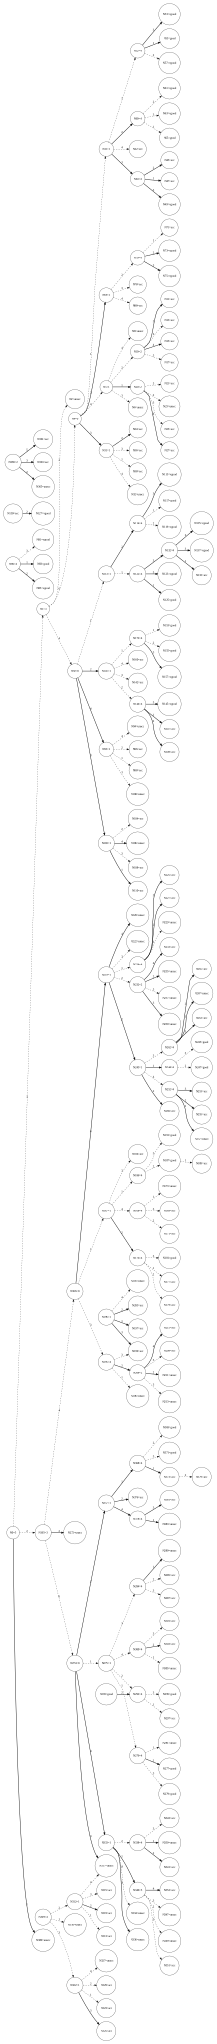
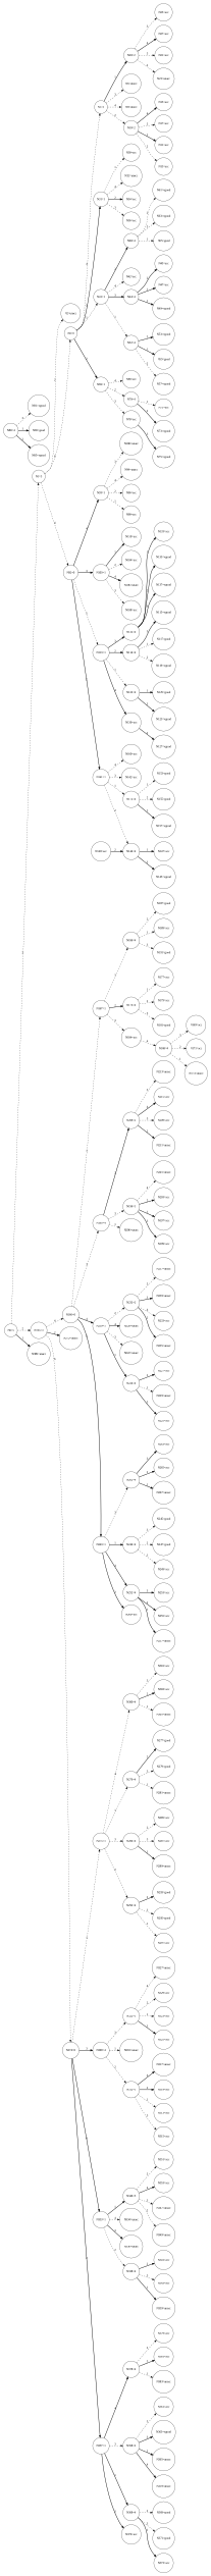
  digraph {
    fontname="Liberation Serif"
    rankdir=LR
    node [fontname="Liberation Serif" shape=circle]
    edge [fontname="Liberation Serif" style=dashed]
    "N0=5"
    "N1=3"
    "N165=3"
    "N389=unacc"
    "N2=unacc"
    "N4=0"
    "N92=0"
    "N166=0"
    "N272=unacc"
    "N274=0"
    "N5=1"
    "N31=1"
    "N41=1"
    "N69=1"
    "N93=1"
    "N103=1"
    "N113=1"
    "N141=1"
    "N6=unacc"
    "N8=unacc"
    "N10=2"
    "N20=2"
    "N32=unacc"
    "N34=acc"
    "N36=acc"
    "N38=acc"
    "N42=acc"
    "N44=4"
    "N52=4"
    "N60=4"
    "N70=4"
    "N78=acc"
    "N88=acc"
    "N11=acc"
    "N13=acc"
    "N15=acc"
    "N17=acc"
    "N21=acc"
    "N23=unacc"
    "N25=acc"
    "N27=acc"
    n42 [label="N45=acc"]
    "N47=acc"
    "N49=vgood"
    "N53=vgood"
    "N55=good"
    "N57=vgood"
    "N61=vgood"
    "N63=vgood"
    "N65=good"
    "N71=acc"
    "N73=vgood"
    "N75=vgood"
    "N80=4"
    "N81=vgood"
    "N83=good"
    "N85=vgood"
    "N94=unacc"
    "N96=acc"
    "N98=acc"
    "N100=unacc"
    "N104=acc"
    "N106=unacc"
    "N108=acc"
    "N110=acc"
    "N114=4"
    "N122=4"
    "N130=acc"
    "N132=4"
    "N142=acc"
    "N144=4"
    n72 [label="N172=4"]
    "N160=acc"
    "N115=vgood"
    "N117=good"
    "N119=vgood"
    "N123=vgood"
    "N125=good"
    "N127=vgood"
    "N133=acc"
    "N135=vgood"
    "N137=vgood"
    "N145=vgood"
    "N147=acc"
    "N149=acc"
    "N153=good"
    "N155=good"
    "N157=vgood"
    "N167=1"
    "N195=4"
    "N219=1"
    "N243=1"
    "N275=1"
    "N309=4"
    "N333=1"
    "N357=1"
    "N168=4"
    "N176=4"
    "N184=acc"
    "N186=4"
    "N196=1"
    "N206=unacc"
    "N208=2"
    "N220=unacc"
    "N222=unacc"
    "N224=4"
    "N232=2"
    "N244=4"
    "N252=4"
    "N260=acc"
    "N262=4"
    "N169=acc"
    "N171=acc"
    "N173=unacc"
    "N177=acc"
    "N179=acc"
    "N181=good"
    "N187=good"
    "N189=acc"
    "N191=good"
    "N197=acc"
    "N199=acc"
    "N201=unacc"
    "N203=acc"
    "N209=acc"
    "N211=unacc"
    "N213=unacc"
    "N215=acc"
    "N225=acc"
    "N227=acc"
    "N229=unacc"
    "N233=acc"
    "N235=unacc"
    "N237=unacc"
    "N239=unacc"
    "N245=good"
    "N247=good"
+   "N249=acc"
    "N253=acc"
    "N255=acc"
    "N257=unacc"
    "N263=acc"
    "N265=acc"
    "N267=unacc"
    "N276=4"
    "N284=4"
    "N292=4"
    "N300=4"
    "N310=unacc"
    "N312=1"
    "N322=1"
    "N334=unacc"
    "N336=unacc"
    "N338=4"
    n155 [label="N346=5"]
    "N358=2"
    "N368=4"
    "N376=acc"
    "N378=4"
    "N277=good"
    "N279=good"
    "N281=unacc"
    "N285=acc"
    "N287=acc"
    "N289=unacc"
    "N293=good"
    "N295=good"
    "N297=acc"
    "N301=acc"
    "N303=acc"
    "N305=unacc"
    "N313=acc"
    "N315=acc"
    "N317=unacc"
    "N319=acc"
    "N323=acc"
    "N325=acc"
    "N327=unacc"
    "N329=acc"
    "N339=unacc"
    "N341=acc"
    "N343=acc"
    "N347=unacc"
    "N349=unacc"
    "N351=acc"
    "N353=acc"
+   "N359=unacc"
    "N361=acc"
-   "N363=acc"
+   "N363=acc" [label="N363=vgood"]
    "N365=unacc"
    "N369=good"
    "N371=good"
    "N373=acc"
    "N379=acc"
    "N381=acc"
    "N383=unacc"
    "N0=5" -> "N1=3" [label=3]
    "N0=5" -> "N165=3" [label=2]
    "N0=5" -> "N389=unacc" [label=1 style=bold]
    "N1=3" -> "N2=unacc" [label=2]
    "N1=3" -> "N4=0" [label=6]
    "N1=3" -> "N92=0" [label=4]
    "N165=3" -> "N166=0" [label=4]
    "N165=3" -> "N272=unacc" [label=2 style=bold]
    "N165=3" -> "N274=0" [label=6]
    "N4=0" -> "N5=1" [label=4]
    "N4=0" -> "N31=1" [label=3 style=bold]
    "N4=0" -> "N41=1" [label=1]
    "N4=0" -> "N69=1" [label=2 style=bold]
    "N92=0" -> "N93=1" [label=4 style=bold]
    "N92=0" -> "N103=1" [label=3 style=bold]
    "N92=0" -> "N113=1" [label=1]
    "N92=0" -> "N141=1" [label=2 style=bold]
    "N166=0" -> "N167=1" [label=1]
    "N166=0" -> "N195=4" [label=3]
    "N166=0" -> "N219=1" [label=4 style=bold]
-   "N219=1" -> "N243=1" [label=2 style=bold]
+   "N166=0" -> "N243=1" [label=2 style=bold]
    "N274=0" -> "N275=1" [label=1]
-   "N274=0" -> "N317=unacc" [label=3 style=bold]
+   "N274=0" -> "N309=4" [label=3 style=bold]
    "N274=0" -> "N333=1" [label=4 style=bold]
    "N274=0" -> "N357=1" [label=2 style=bold]
    "N5=1" -> "N6=unacc" [label=3]
    "N5=1" -> "N8=unacc" [label=4]
    "N5=1" -> "N10=2" [label=2]
    "N5=1" -> "N20=2" [label=1 style=bold]
    "N31=1" -> "N32=unacc" [label=4]
    "N31=1" -> "N34=acc" [label=2 style=bold]
    "N31=1" -> "N36=acc" [label=3]
    "N31=1" -> "N38=acc" [label=1]
    "N41=1" -> "N42=acc" [label=4]
    "N41=1" -> "N44=4" [label=3 style=bold]
    "N41=1" -> "N52=4" [label=1]
    "N41=1" -> "N60=4" [label=2 style=bold]
    "N69=1" -> "N70=4" [label=2]
    "N69=1" -> "N78=acc" [label=3]
    "N69=1" -> "N88=acc" [label=4]
    "N93=1" -> "N94=unacc" [label=4]
    "N93=1" -> "N96=acc" [label=2]
    "N93=1" -> "N98=acc" [label=1]
    "N93=1" -> "N100=unacc" [label=3]
    "N103=1" -> "N104=acc" [label=2]
    "N103=1" -> "N106=unacc" [label=4 style=bold]
    "N103=1" -> "N108=acc" [label=3]
    "N103=1" -> "N110=acc" [label=1 style=bold]
    "N113=1" -> "N114=4" [label=2 style=bold]
    "N113=1" -> "N122=4" [label=1]
-   "N122=4" -> "N132=4" [label=3 style=bold]
+   "N113=1" -> "N130=acc" [label=4 style=bold]
+   "N113=1" -> "N132=4" [label=3 style=bold]
    "N141=1" -> "N142=acc" [label=3]
    "N141=1" -> "N144=4" [label=2]
    "N141=1" -> n72 [label=1]
    "N141=1" -> "N160=acc" [label=4]
    "N10=2" -> "N11=acc" [label=3 style=bold]
    "N10=2" -> "N13=acc" [label=2]
    "N10=2" -> "N15=acc" [label=4 style=bold]
    "N10=2" -> "N17=acc" [label=5]
    "N20=2" -> "N21=acc" [label=5]
    "N20=2" -> "N23=unacc" [label=2]
    "N20=2" -> "N25=acc" [label=3]
    "N20=2" -> "N27=acc" [label=4 style=bold]
    "N44=4" -> n42 [label=2 style=bold]
    "N44=4" -> "N47=acc" [label=1 style=bold]
    "N44=4" -> "N49=vgood" [label=3 style=bold]
    "N52=4" -> "N53=vgood" [label=3 style=bold]
    "N52=4" -> "N55=good" [label=1 style=bold]
    "N52=4" -> "N57=vgood" [label=2]
    "N60=4" -> "N61=vgood" [label=2]
    "N60=4" -> "N63=vgood" [label=3]
    "N60=4" -> "N65=good" [label=1]
    "N70=4" -> "N71=acc" [label=1]
    "N70=4" -> "N73=vgood" [label=2 style=bold]
-   "N70=4" -> "N75=vgood" [label=3 style=bold]
+   "N78=acc" -> "N75=vgood" [label=3 style=bold]
    "N80=4" -> "N81=vgood" [label=3]
    "N80=4" -> "N83=good" [label=1 style=bold]
    "N80=4" -> "N85=vgood" [label=2 style=bold]
    "N114=4" -> "N115=vgood" [label=3 style=bold]
    "N114=4" -> "N117=good" [label=1]
    "N114=4" -> "N119=vgood" [label=2]
    "N122=4" -> "N123=vgood" [label=3 style=bold]
    "N122=4" -> "N125=good" [label=1 style=bold]
    "N130=acc" -> "N127=vgood" [label=2 style=bold]
    "N132=4" -> "N133=acc" [label=1 style=bold]
    "N132=4" -> "N135=vgood" [label=2 style=bold]
    "N132=4" -> "N137=vgood" [label=3 style=bold]
    "N144=4" -> "N145=vgood" [label=3 style=bold]
    "N144=4" -> "N147=acc" [label=1 style=bold]
-   "N144=4" -> "N149=acc" [label=2 style=bold]
+   "N149=acc" -> "N144=4" [label=2 style=bold]
    n72 -> "N153=good" [label=1]
    n72 -> "N155=good" [label=2]
    n72 -> "N157=vgood" [label=3 style=bold]
-   "N167=1" -> "N168=4" [label=4]
+   "N184=acc" -> "N168=4" [label=4]
    "N167=1" -> "N176=4" [label=2 style=bold]
    "N167=1" -> "N184=acc" [label=3]
    "N167=1" -> "N186=4" [label=1]
-   "N195=4" -> "N199=acc" [label=3]
+   "N195=4" -> "N196=1" [label=3]
    "N195=4" -> "N206=unacc" [label=1]
    "N195=4" -> "N208=2" [label=2 style=bold]
    "N219=1" -> "N220=unacc" [label=4 style=bold]
    "N219=1" -> "N222=unacc" [label=3]
-   "N219=1" -> "N224=4" [label=1]
+   "N219=1" -> "N224=4" [label=1 style=bold]
    "N219=1" -> "N232=2" [label=2]
    "N243=1" -> "N244=4" [label=1 style=bold]
-   "N243=1" -> "N252=4" [label=4]
+   "N243=1" -> "N252=4" [label=4 style=bold]
    "N243=1" -> "N260=acc" [label=2 style=bold]
    "N243=1" -> "N262=4" [label=3]
    "N275=1" -> "N276=4" [label=1]
    "N275=1" -> "N284=4" [label=3]
    "N275=1" -> "N292=4" [label=2]
    "N275=1" -> "N300=4" [label=4]
    "N309=4" -> "N310=unacc" [label=1]
    "N309=4" -> "N312=1" [label=2]
    "N309=4" -> "N322=1" [label=3]
    "N333=1" -> "N334=unacc" [label=4]
    "N333=1" -> "N336=unacc" [label=3 style=bold]
    "N333=1" -> "N338=4" [label=2]
    "N333=1" -> n155 [label=1 style=bold]
+   "N357=1" -> "N358=2" [label=3]
    "N357=1" -> "N368=4" [label=1 style=bold]
    "N357=1" -> "N376=acc" [label=2 style=bold]
    "N357=1" -> "N378=4" [label=4 style=bold]
    "N168=4" -> "N169=acc" [label=3]
    "N168=4" -> "N171=acc" [label=2]
    "N168=4" -> "N173=unacc" [label=1]
    "N176=4" -> "N177=acc" [label=1]
    "N176=4" -> "N179=acc" [label=2]
    "N176=4" -> "N181=good" [label=3]
    "N186=4" -> "N187=good" [label=2]
-   "N187=good" -> "N189=acc" [label=1]
+   "N186=4" -> "N189=acc" [label=1]
    "N186=4" -> "N191=good" [label=3]
    "N196=1" -> "N197=acc" [label=1 style=bold]
    "N196=1" -> "N199=acc" [label=3 style=bold]
    "N196=1" -> "N201=unacc" [label=4]
    "N196=1" -> "N203=acc" [label=2 style=bold]
    "N208=2" -> "N209=acc" [label=5]
    "N208=2" -> "N211=unacc" [label=2 style=bold]
    "N208=2" -> "N213=unacc" [label=3]
    "N208=2" -> "N215=acc" [label=4 style=bold]
    "N224=4" -> "N225=acc" [label=3 style=bold]
    "N224=4" -> "N227=acc" [label=2 style=bold]
    "N224=4" -> "N229=unacc" [label=1]
-   "N232=2" -> "N233=acc" [label=4 style=bold]
+   "N232=2" -> "N233=acc" [label=4]
    "N232=2" -> "N235=unacc" [label=2 style=bold]
    "N232=2" -> "N237=unacc" [label=5]
    "N232=2" -> "N239=unacc" [label=3 style=bold]
    "N244=4" -> "N245=good" [label=3]
    "N244=4" -> "N247=good" [label=2]
+   "N244=4" -> "N249=acc" [label=1]
    "N252=4" -> "N253=acc" [label=3 style=bold]
    "N252=4" -> "N255=acc" [label=2 style=bold]
    "N252=4" -> "N257=unacc" [label=1 style=bold]
    "N262=4" -> "N263=acc" [label=3 style=bold]
    "N262=4" -> "N265=acc" [label=2 style=bold]
    "N262=4" -> "N267=unacc" [label=1 style=bold]
    "N276=4" -> "N277=good" [label=2 style=bold]
    "N276=4" -> "N279=good" [label=3]
    "N276=4" -> "N281=unacc" [label=1]
    "N284=4" -> "N285=acc" [label=2]
    "N284=4" -> "N287=acc" [label=3]
    "N284=4" -> "N289=unacc" [label=1 style=bold]
-   "N293=good" -> "N292=4" [label=2 style=bold]
+   "N292=4" -> "N293=good" [label=2 style=bold]
    "N292=4" -> "N295=good" [label=3]
    "N292=4" -> "N297=acc" [label=1]
    "N300=4" -> "N301=acc" [label=3]
    "N300=4" -> "N303=acc" [label=2 style=bold]
    "N300=4" -> "N305=unacc" [label=1]
    "N312=1" -> "N313=acc" [label=1]
    "N312=1" -> "N315=acc" [label=3]
-   "N312=1" -> "N317=unacc" [label=4]
+   "N312=1" -> "N317=unacc" [label=4 style=bold]
    "N312=1" -> "N319=acc" [label=2 style=bold]
    "N322=1" -> "N323=acc" [label=1]
    "N322=1" -> "N325=acc" [label=3 style=bold]
    "N322=1" -> "N327=unacc" [label=4]
    "N322=1" -> "N329=acc" [label=2]
    "N338=4" -> "N339=unacc" [label=1 style=bold]
    "N338=4" -> "N341=acc" [label=2 style=bold]
    "N338=4" -> "N343=acc" [label=3]
    n155 -> "N347=unacc" [label=3]
    n155 -> "N349=unacc" [label=2]
    n155 -> "N351=acc" [label=5]
    n155 -> "N353=acc" [label=4 style=bold]
-   "N358=2" -> "N361=acc" [label=5 style=bold]
+   "N358=2" -> "N359=unacc" [label=4 style=bold]
+   "N358=2" -> "N361=acc" [label=5]
    "N358=2" -> "N363=acc" [label=3 style=bold]
    "N358=2" -> "N365=unacc" [label=2 style=bold]
    "N368=4" -> "N369=good" [label=2]
    "N368=4" -> "N371=good" [label=3]
    "N368=4" -> "N373=acc" [label=1 style=bold]
-   "N373=acc" -> "N379=acc" [label=2]
+   "N378=4" -> "N379=acc" [label=2]
    "N378=4" -> "N381=acc" [label=3 style=bold]
-   "N378=4" -> "N383=unacc" [label=1 style=bold]
+   "N378=4" -> "N383=unacc" [label=1]
  }
